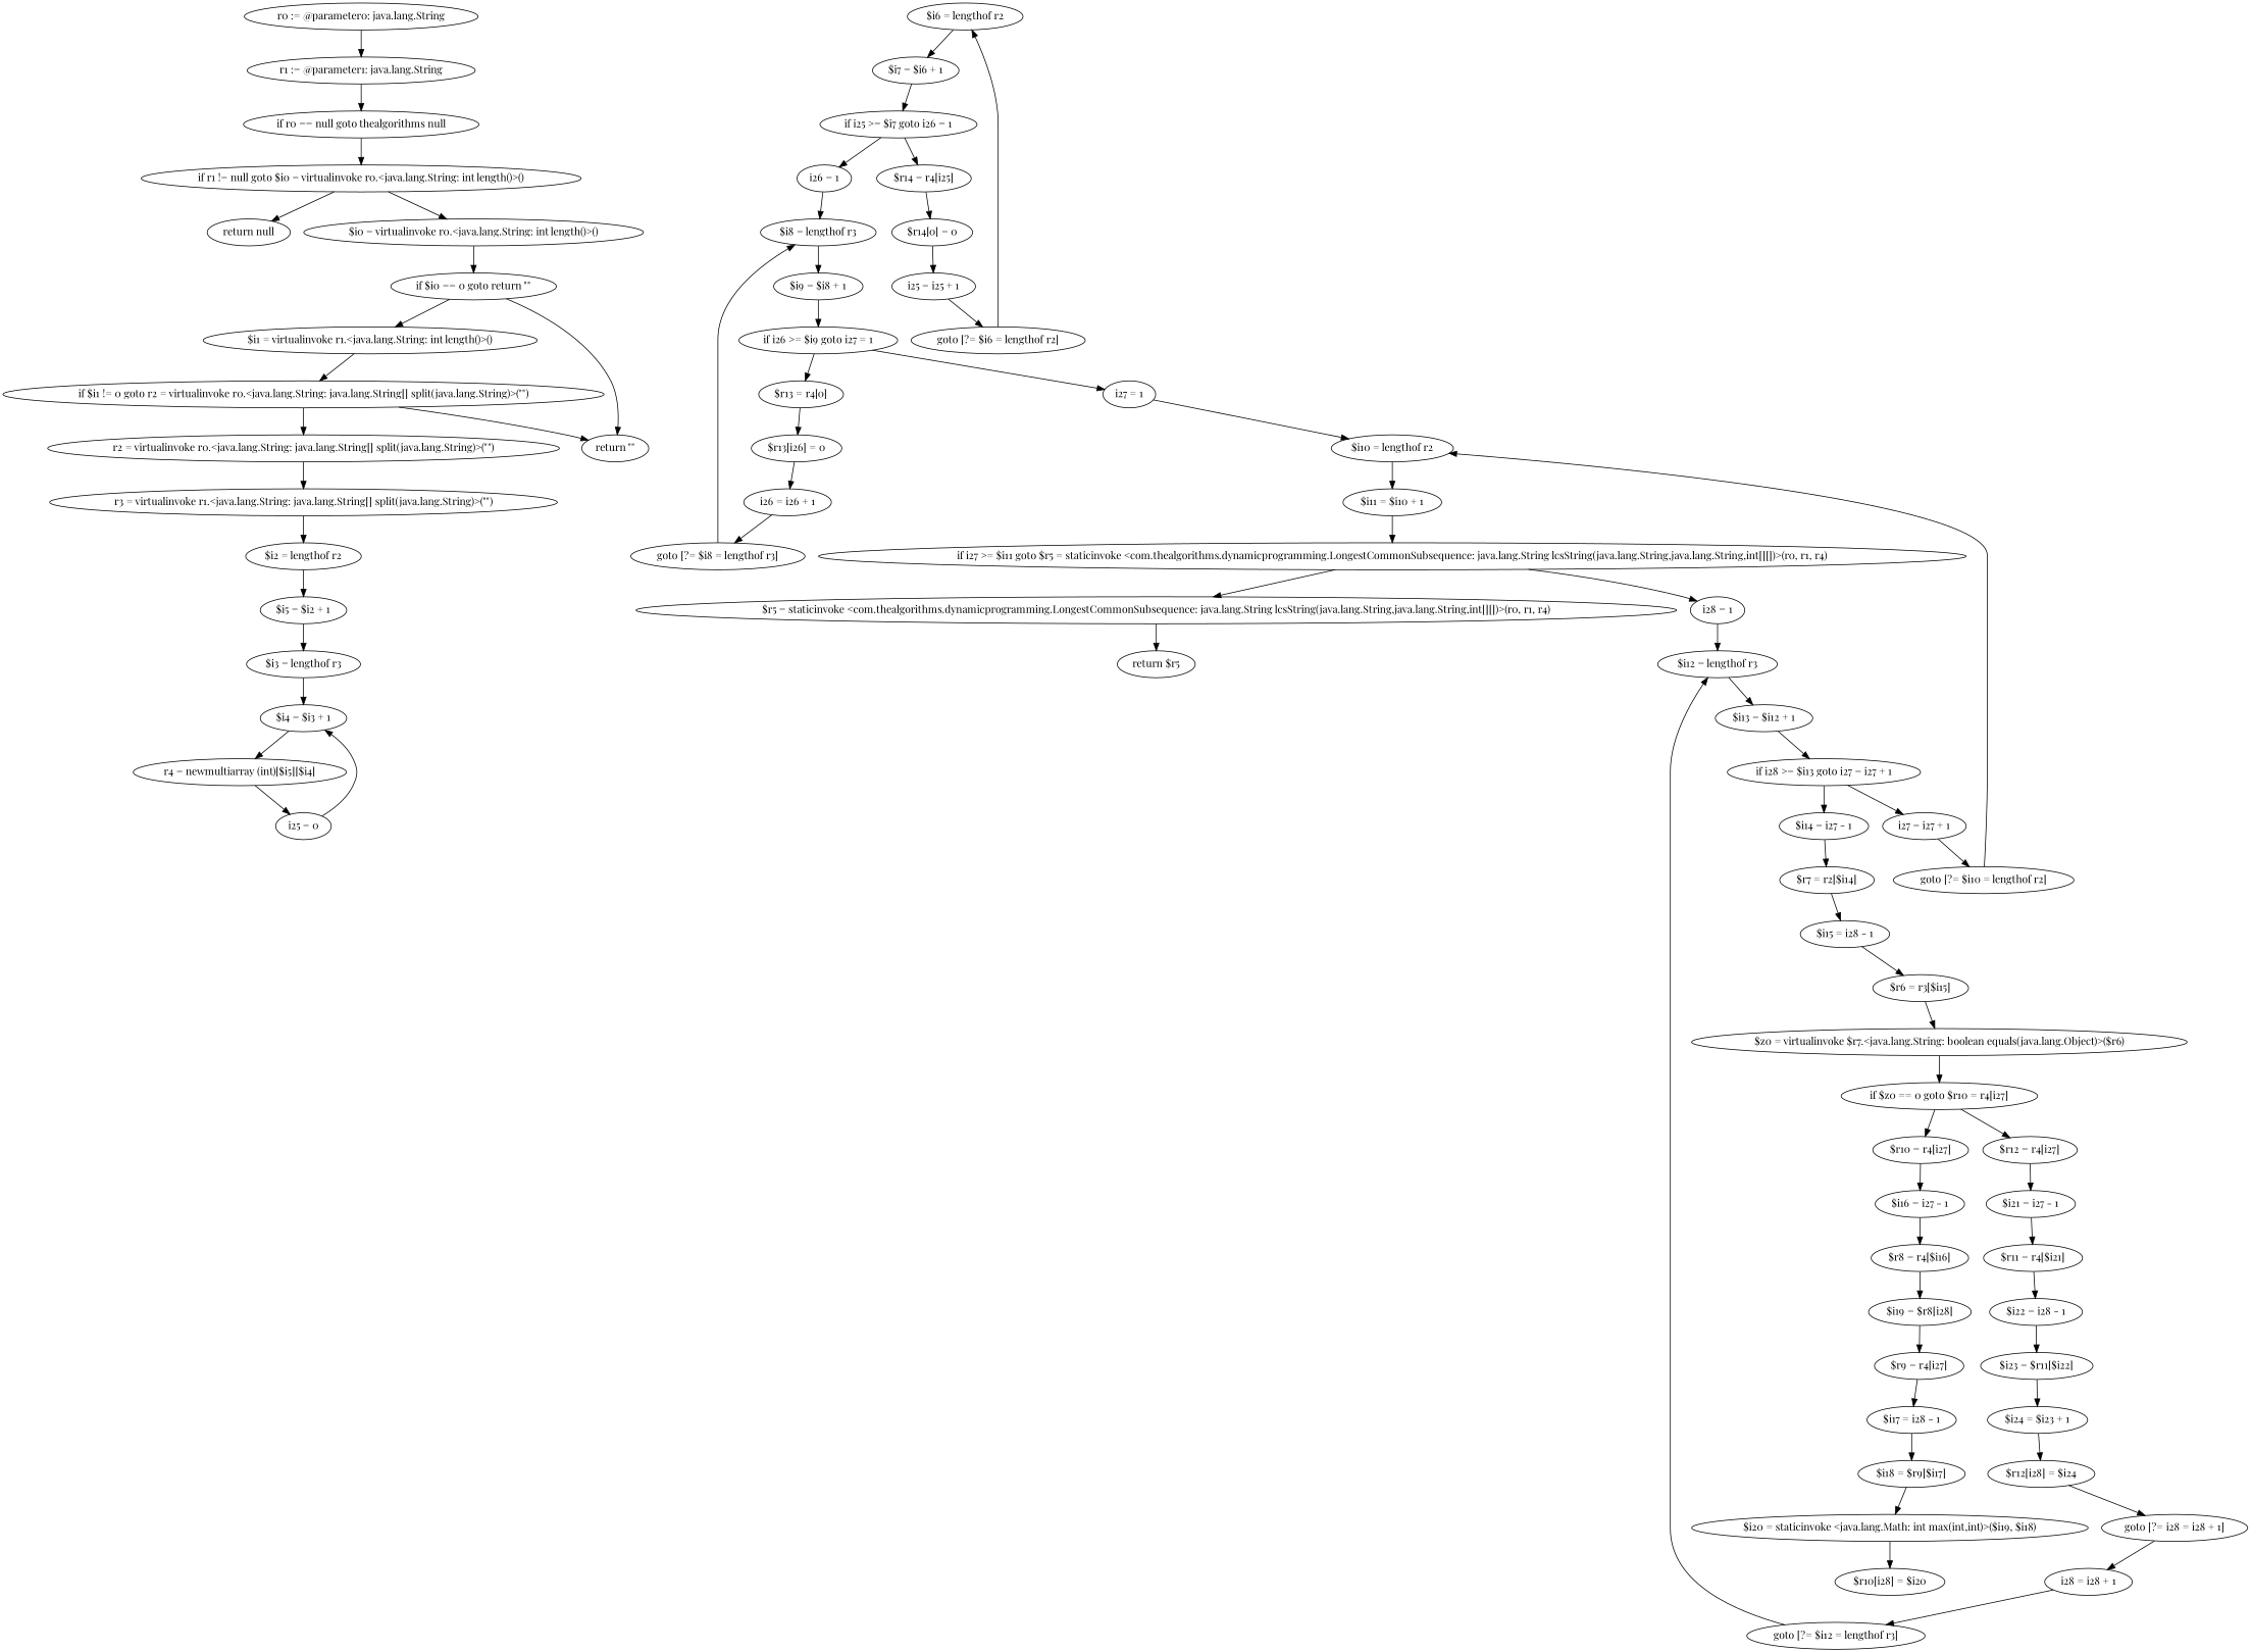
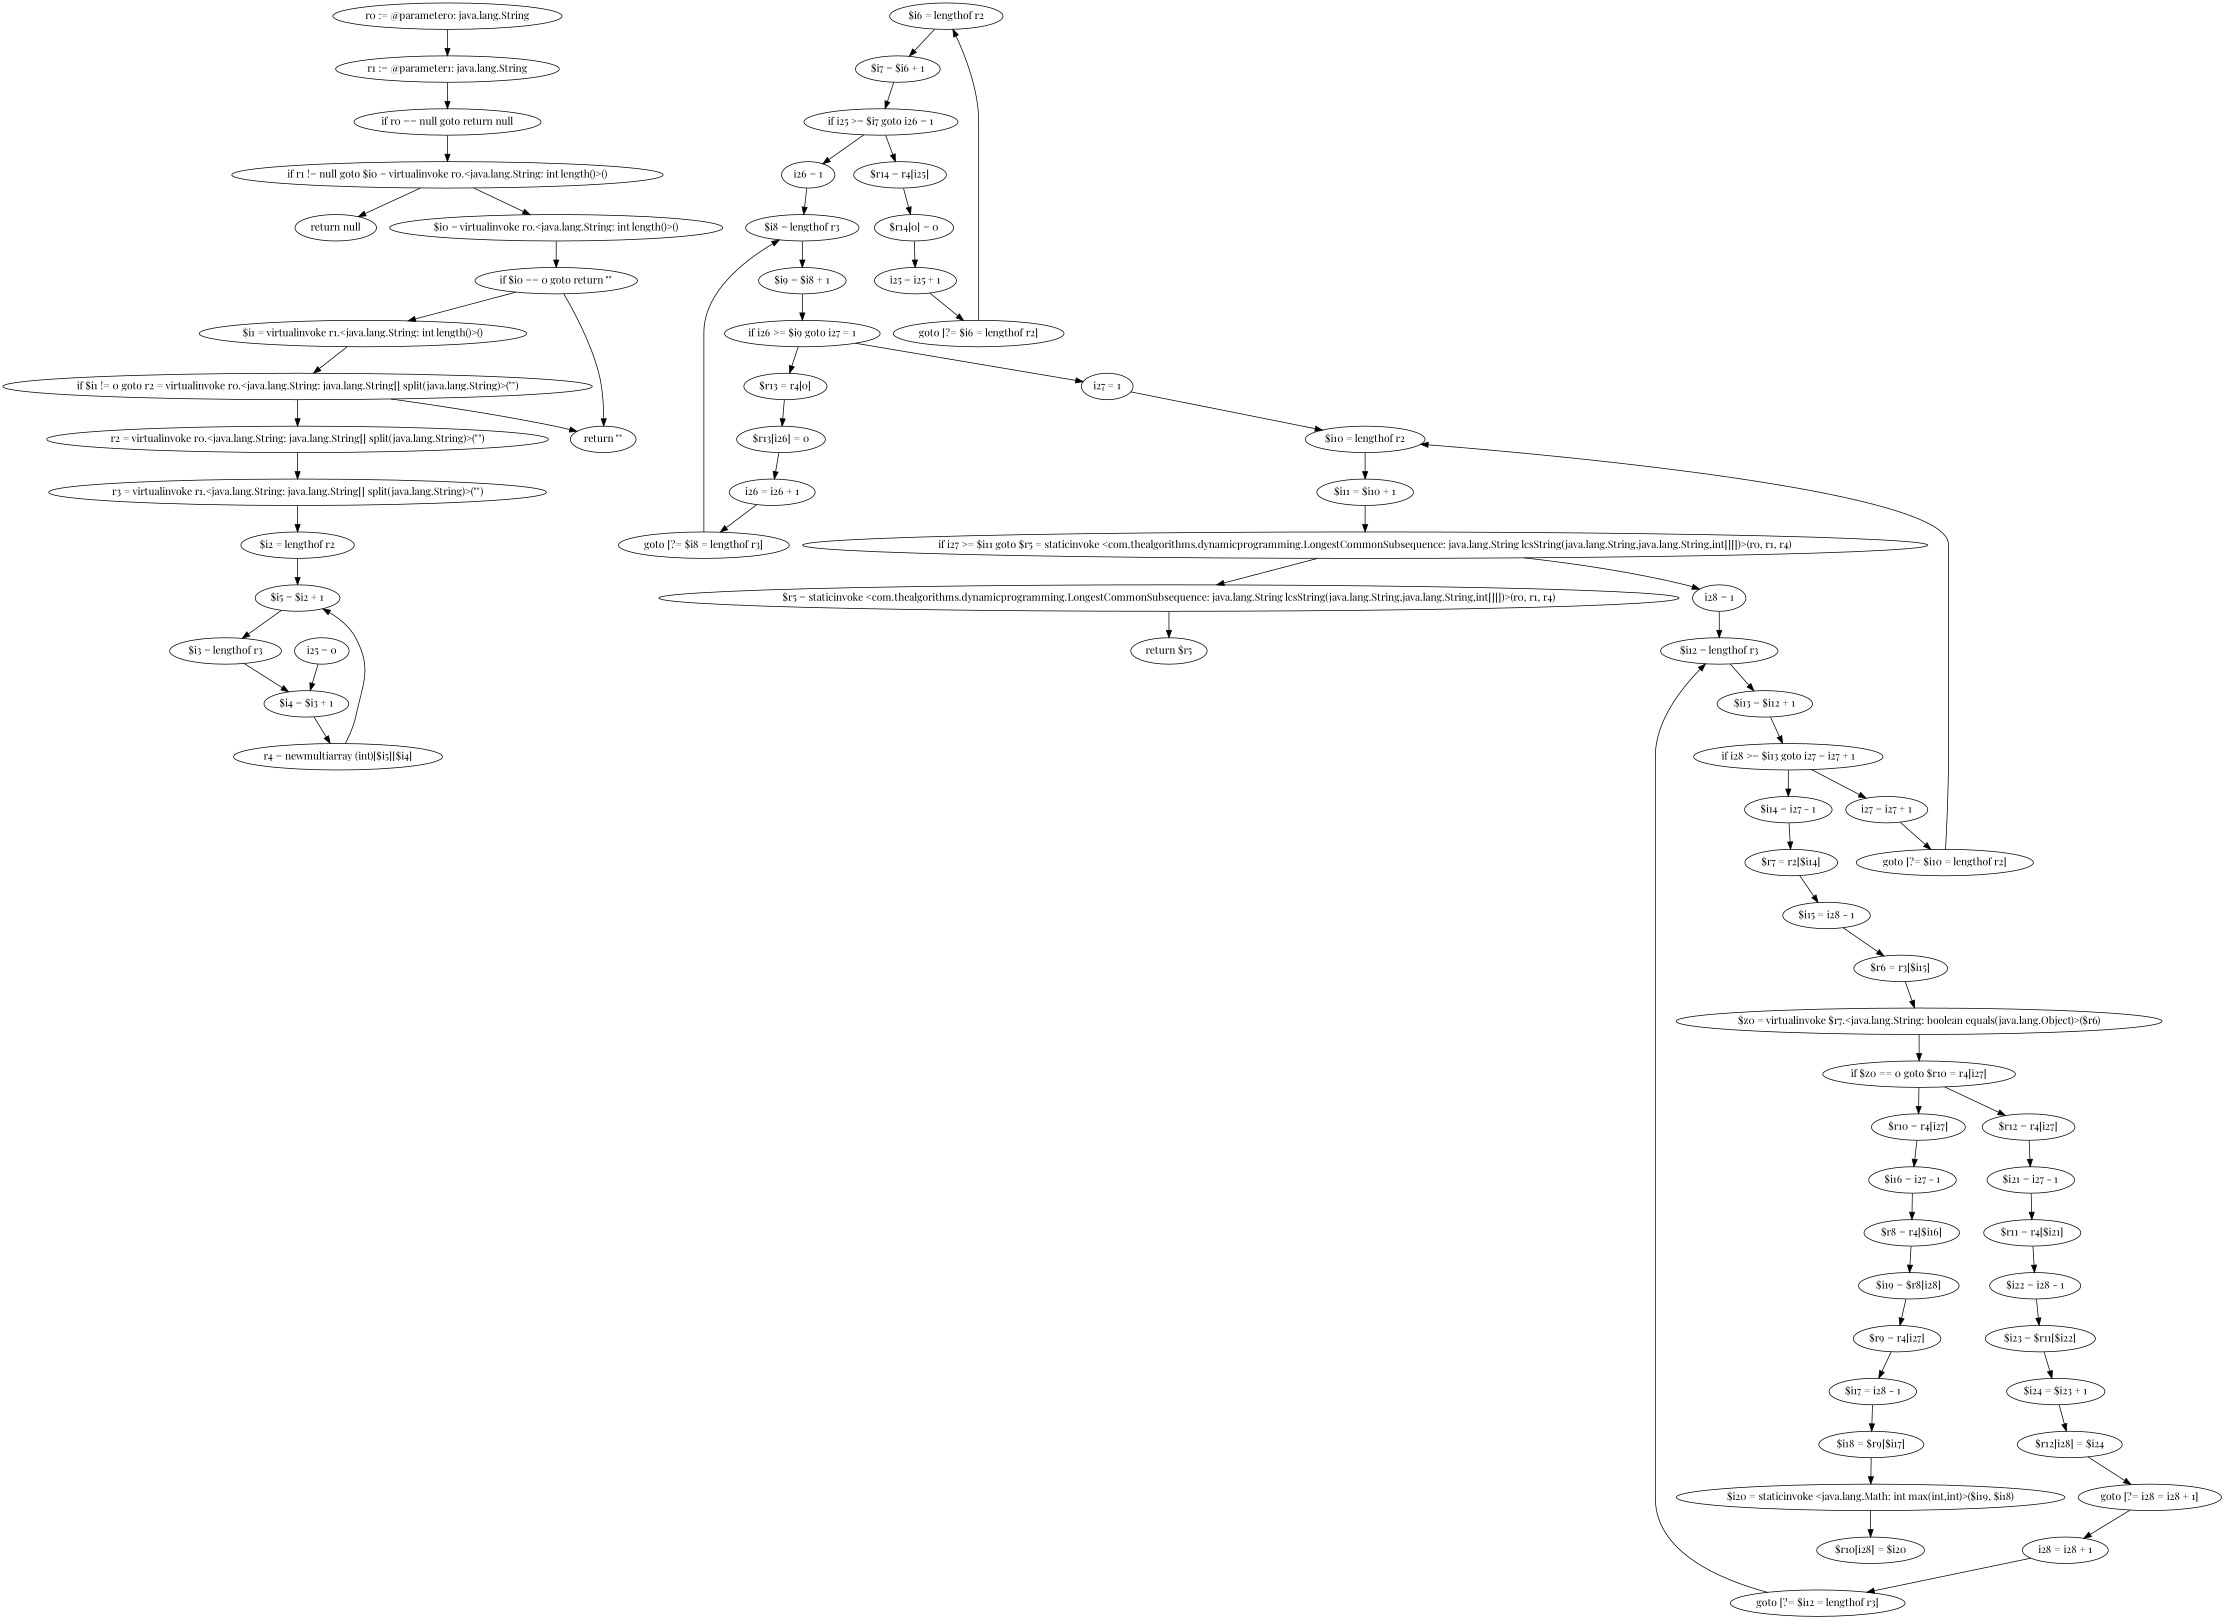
  digraph {
    fontname="Playfair Display"
    node [fontname="Playfair Display"]
    edge [fontname="Playfair Display"]
    "r0 := @parameter0: java.lang.String"
    "r1 := @parameter1: java.lang.String"
-   "if r0 == null goto return null" [label="if r0 == null goto thealgorithms null"]
+   "if r0 == null goto return null"
    "if r1 != null goto $i0 = virtualinvoke r0.<java.lang.String: int length()>()"
    "return null"
    "$i0 = virtualinvoke r0.<java.lang.String: int length()>()"
    "if $i0 == 0 goto return \"\""
    "$i1 = virtualinvoke r1.<java.lang.String: int length()>()"
    "return \"\""
    "if $i1 != 0 goto r2 = virtualinvoke r0.<java.lang.String: java.lang.String[] split(java.lang.String)>(\"\")"
    "r2 = virtualinvoke r0.<java.lang.String: java.lang.String[] split(java.lang.String)>(\"\")"
    "r3 = virtualinvoke r1.<java.lang.String: java.lang.String[] split(java.lang.String)>(\"\")"
    "$i2 = lengthof r2"
    "$i5 = $i2 + 1"
    "$i3 = lengthof r3"
    "$i4 = $i3 + 1"
    "r4 = newmultiarray (int)[$i5][$i4]"
    "i25 = 0"
    "$i6 = lengthof r2"
    "$i7 = $i6 + 1"
    "if i25 >= $i7 goto i26 = 1"
    "$r14 = r4[i25]"
    "i26 = 1"
    "$r14[0] = 0"
    "$i8 = lengthof r3"
    "i25 = i25 + 1"
    "goto [?= $i6 = lengthof r2]"
    "$i9 = $i8 + 1"
    "if i26 >= $i9 goto i27 = 1"
    "$r13 = r4[0]"
    "i27 = 1"
    "$r13[i26] = 0"
    "$i10 = lengthof r2"
    "i26 = i26 + 1"
    "goto [?= $i8 = lengthof r3]"
    "$i11 = $i10 + 1"
    "if i27 >= $i11 goto $r5 = staticinvoke <com.thealgorithms.dynamicprogramming.LongestCommonSubsequence: java.lang.String lcsString(java.lang.String,java.lang.String,int[][])>(r0, r1, r4)"
    "i28 = 1"
    "$r5 = staticinvoke <com.thealgorithms.dynamicprogramming.LongestCommonSubsequence: java.lang.String lcsString(java.lang.String,java.lang.String,int[][])>(r0, r1, r4)"
    "$i12 = lengthof r3"
    "return $r5"
    "$i13 = $i12 + 1"
    "if i28 >= $i13 goto i27 = i27 + 1"
    "$i14 = i27 - 1"
    "i27 = i27 + 1"
    "$r7 = r2[$i14]"
    "goto [?= $i10 = lengthof r2]"
    "$i15 = i28 - 1"
    "$r6 = r3[$i15]"
    "$z0 = virtualinvoke $r7.<java.lang.String: boolean equals(java.lang.Object)>($r6)"
    "if $z0 == 0 goto $r10 = r4[i27]"
    "$r12 = r4[i27]"
    "$r10 = r4[i27]"
    "$i21 = i27 - 1"
    "$i16 = i27 - 1"
    "$r11 = r4[$i21]"
    "$i22 = i28 - 1"
    "$i23 = $r11[$i22]"
    "$i24 = $i23 + 1"
    "$r12[i28] = $i24"
    "goto [?= i28 = i28 + 1]"
    "i28 = i28 + 1"
    "goto [?= $i12 = lengthof r3]"
    "$r8 = r4[$i16]"
    "$i19 = $r8[i28]"
    "$r9 = r4[i27]"
    "$i17 = i28 - 1"
    "$i18 = $r9[$i17]"
    "$i20 = staticinvoke <java.lang.Math: int max(int,int)>($i19, $i18)"
    "$r10[i28] = $i20"
    "r0 := @parameter0: java.lang.String" -> "r1 := @parameter1: java.lang.String"
    "r1 := @parameter1: java.lang.String" -> "if r0 == null goto return null"
    "if r0 == null goto return null" -> "if r1 != null goto $i0 = virtualinvoke r0.<java.lang.String: int length()>()"
    "if r1 != null goto $i0 = virtualinvoke r0.<java.lang.String: int length()>()" -> "return null"
    "if r1 != null goto $i0 = virtualinvoke r0.<java.lang.String: int length()>()" -> "$i0 = virtualinvoke r0.<java.lang.String: int length()>()"
    "$i0 = virtualinvoke r0.<java.lang.String: int length()>()" -> "if $i0 == 0 goto return \"\""
    "if $i0 == 0 goto return \"\"" -> "$i1 = virtualinvoke r1.<java.lang.String: int length()>()"
    "if $i0 == 0 goto return \"\"" -> "return \"\""
    "$i1 = virtualinvoke r1.<java.lang.String: int length()>()" -> "if $i1 != 0 goto r2 = virtualinvoke r0.<java.lang.String: java.lang.String[] split(java.lang.String)>(\"\")"
    "if $i1 != 0 goto r2 = virtualinvoke r0.<java.lang.String: java.lang.String[] split(java.lang.String)>(\"\")" -> "return \"\""
    "if $i1 != 0 goto r2 = virtualinvoke r0.<java.lang.String: java.lang.String[] split(java.lang.String)>(\"\")" -> "r2 = virtualinvoke r0.<java.lang.String: java.lang.String[] split(java.lang.String)>(\"\")"
    "r2 = virtualinvoke r0.<java.lang.String: java.lang.String[] split(java.lang.String)>(\"\")" -> "r3 = virtualinvoke r1.<java.lang.String: java.lang.String[] split(java.lang.String)>(\"\")"
    "r3 = virtualinvoke r1.<java.lang.String: java.lang.String[] split(java.lang.String)>(\"\")" -> "$i2 = lengthof r2"
    "$i2 = lengthof r2" -> "$i5 = $i2 + 1"
    "$i5 = $i2 + 1" -> "$i3 = lengthof r3"
    "$i3 = lengthof r3" -> "$i4 = $i3 + 1"
    "$i4 = $i3 + 1" -> "r4 = newmultiarray (int)[$i5][$i4]"
-   "r4 = newmultiarray (int)[$i5][$i4]" -> "i25 = 0"
+   "r4 = newmultiarray (int)[$i5][$i4]" -> "$i5 = $i2 + 1"
    "i25 = 0" -> "$i4 = $i3 + 1"
    "$i6 = lengthof r2" -> "$i7 = $i6 + 1"
    "$i7 = $i6 + 1" -> "if i25 >= $i7 goto i26 = 1"
    "if i25 >= $i7 goto i26 = 1" -> "$r14 = r4[i25]"
    "if i25 >= $i7 goto i26 = 1" -> "i26 = 1"
    "$r14 = r4[i25]" -> "$r14[0] = 0"
    "i26 = 1" -> "$i8 = lengthof r3"
    "$r14[0] = 0" -> "i25 = i25 + 1"
    "$i8 = lengthof r3" -> "$i9 = $i8 + 1"
    "i25 = i25 + 1" -> "goto [?= $i6 = lengthof r2]"
    "goto [?= $i6 = lengthof r2]" -> "$i6 = lengthof r2"
    "$i9 = $i8 + 1" -> "if i26 >= $i9 goto i27 = 1"
    "if i26 >= $i9 goto i27 = 1" -> "$r13 = r4[0]"
    "if i26 >= $i9 goto i27 = 1" -> "i27 = 1"
    "$r13 = r4[0]" -> "$r13[i26] = 0"
    "i27 = 1" -> "$i10 = lengthof r2"
    "$r13[i26] = 0" -> "i26 = i26 + 1"
    "$i10 = lengthof r2" -> "$i11 = $i10 + 1"
    "i26 = i26 + 1" -> "goto [?= $i8 = lengthof r3]"
    "goto [?= $i8 = lengthof r3]" -> "$i8 = lengthof r3"
    "$i11 = $i10 + 1" -> "if i27 >= $i11 goto $r5 = staticinvoke <com.thealgorithms.dynamicprogramming.LongestCommonSubsequence: java.lang.String lcsString(java.lang.String,java.lang.String,int[][])>(r0, r1, r4)"
    "if i27 >= $i11 goto $r5 = staticinvoke <com.thealgorithms.dynamicprogramming.LongestCommonSubsequence: java.lang.String lcsString(java.lang.String,java.lang.String,int[][])>(r0, r1, r4)" -> "i28 = 1"
    "if i27 >= $i11 goto $r5 = staticinvoke <com.thealgorithms.dynamicprogramming.LongestCommonSubsequence: java.lang.String lcsString(java.lang.String,java.lang.String,int[][])>(r0, r1, r4)" -> "$r5 = staticinvoke <com.thealgorithms.dynamicprogramming.LongestCommonSubsequence: java.lang.String lcsString(java.lang.String,java.lang.String,int[][])>(r0, r1, r4)"
    "i28 = 1" -> "$i12 = lengthof r3"
    "$r5 = staticinvoke <com.thealgorithms.dynamicprogramming.LongestCommonSubsequence: java.lang.String lcsString(java.lang.String,java.lang.String,int[][])>(r0, r1, r4)" -> "return $r5"
    "$i12 = lengthof r3" -> "$i13 = $i12 + 1"
    "$i13 = $i12 + 1" -> "if i28 >= $i13 goto i27 = i27 + 1"
    "if i28 >= $i13 goto i27 = i27 + 1" -> "$i14 = i27 - 1"
    "if i28 >= $i13 goto i27 = i27 + 1" -> "i27 = i27 + 1"
    "$i14 = i27 - 1" -> "$r7 = r2[$i14]"
    "i27 = i27 + 1" -> "goto [?= $i10 = lengthof r2]"
    "$r7 = r2[$i14]" -> "$i15 = i28 - 1"
    "goto [?= $i10 = lengthof r2]" -> "$i10 = lengthof r2"
    "$i15 = i28 - 1" -> "$r6 = r3[$i15]"
    "$r6 = r3[$i15]" -> "$z0 = virtualinvoke $r7.<java.lang.String: boolean equals(java.lang.Object)>($r6)"
    "$z0 = virtualinvoke $r7.<java.lang.String: boolean equals(java.lang.Object)>($r6)" -> "if $z0 == 0 goto $r10 = r4[i27]"
    "if $z0 == 0 goto $r10 = r4[i27]" -> "$r12 = r4[i27]"
    "if $z0 == 0 goto $r10 = r4[i27]" -> "$r10 = r4[i27]"
    "$r12 = r4[i27]" -> "$i21 = i27 - 1"
    "$r10 = r4[i27]" -> "$i16 = i27 - 1"
    "$i21 = i27 - 1" -> "$r11 = r4[$i21]"
    "$i16 = i27 - 1" -> "$r8 = r4[$i16]"
    "$r11 = r4[$i21]" -> "$i22 = i28 - 1"
    "$i22 = i28 - 1" -> "$i23 = $r11[$i22]"
    "$i23 = $r11[$i22]" -> "$i24 = $i23 + 1"
    "$i24 = $i23 + 1" -> "$r12[i28] = $i24"
    "$r12[i28] = $i24" -> "goto [?= i28 = i28 + 1]"
    "goto [?= i28 = i28 + 1]" -> "i28 = i28 + 1"
    "i28 = i28 + 1" -> "goto [?= $i12 = lengthof r3]"
    "goto [?= $i12 = lengthof r3]" -> "$i12 = lengthof r3"
    "$r8 = r4[$i16]" -> "$i19 = $r8[i28]"
    "$i19 = $r8[i28]" -> "$r9 = r4[i27]"
    "$r9 = r4[i27]" -> "$i17 = i28 - 1"
    "$i17 = i28 - 1" -> "$i18 = $r9[$i17]"
    "$i18 = $r9[$i17]" -> "$i20 = staticinvoke <java.lang.Math: int max(int,int)>($i19, $i18)"
    "$i20 = staticinvoke <java.lang.Math: int max(int,int)>($i19, $i18)" -> "$r10[i28] = $i20"
  }
